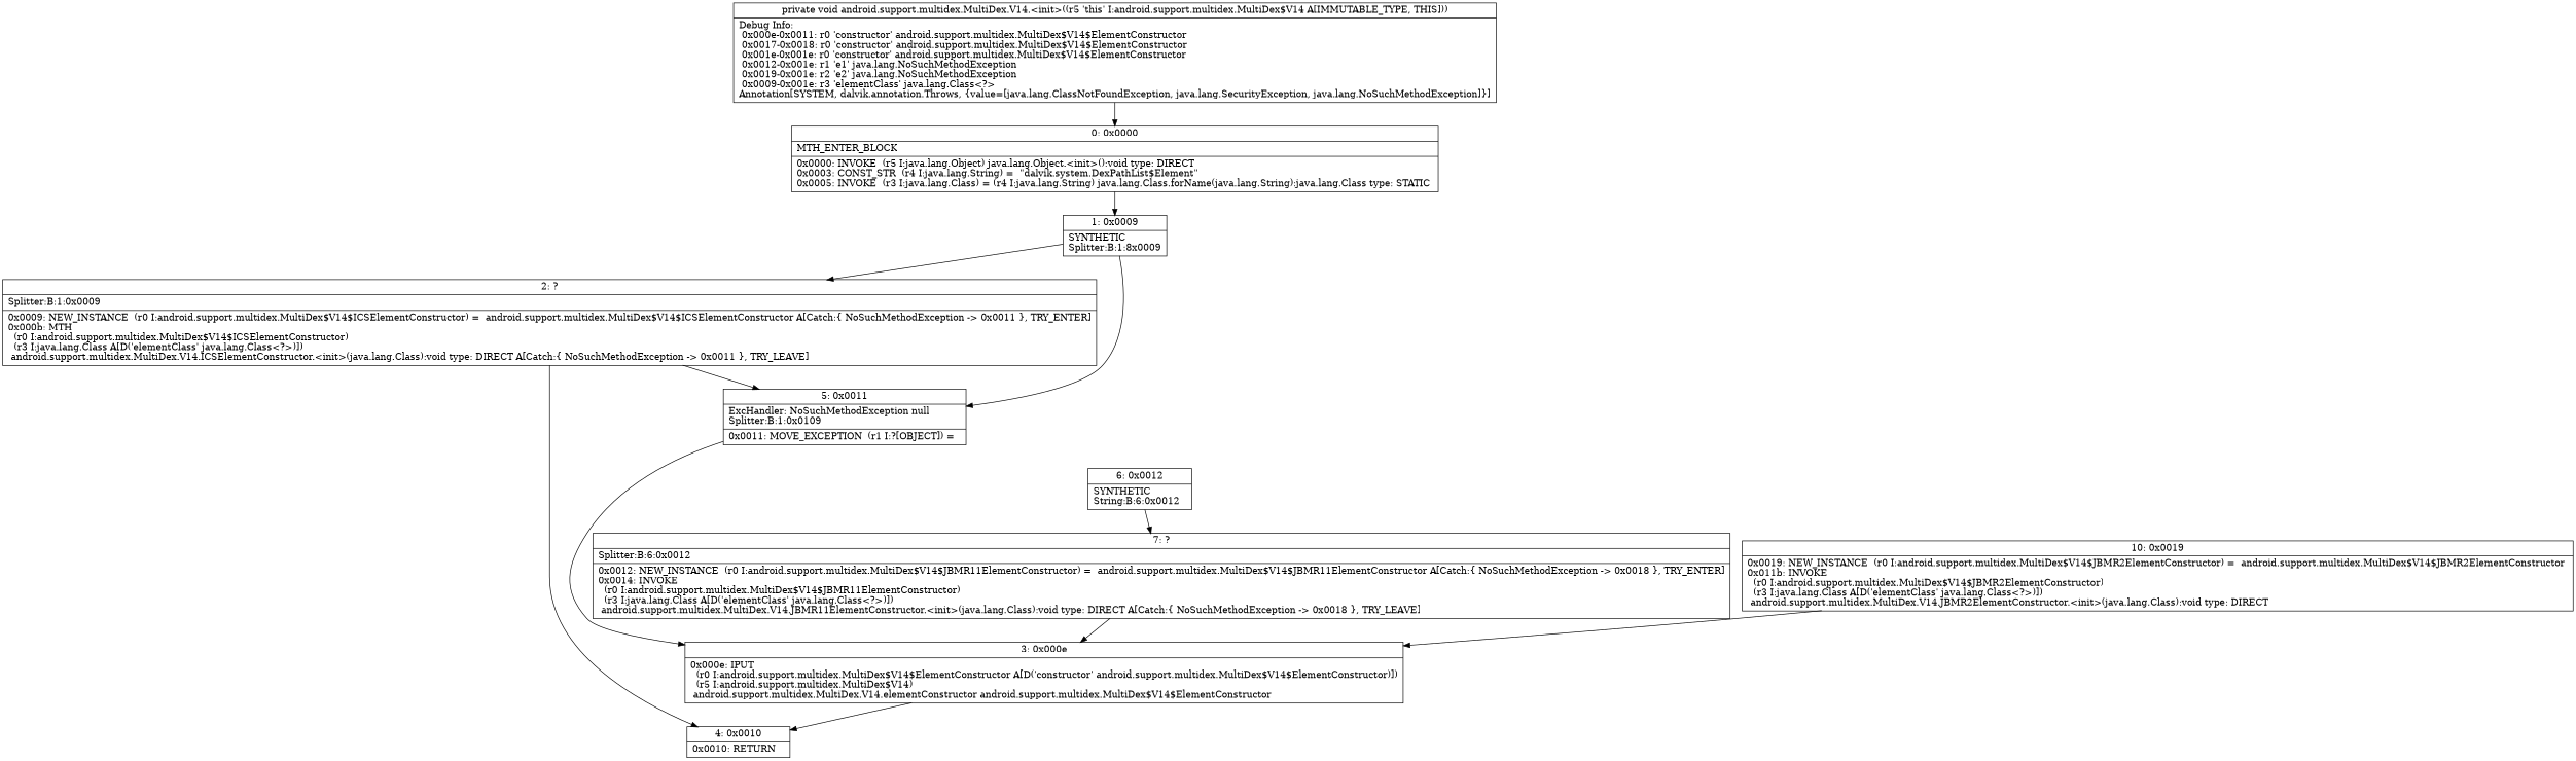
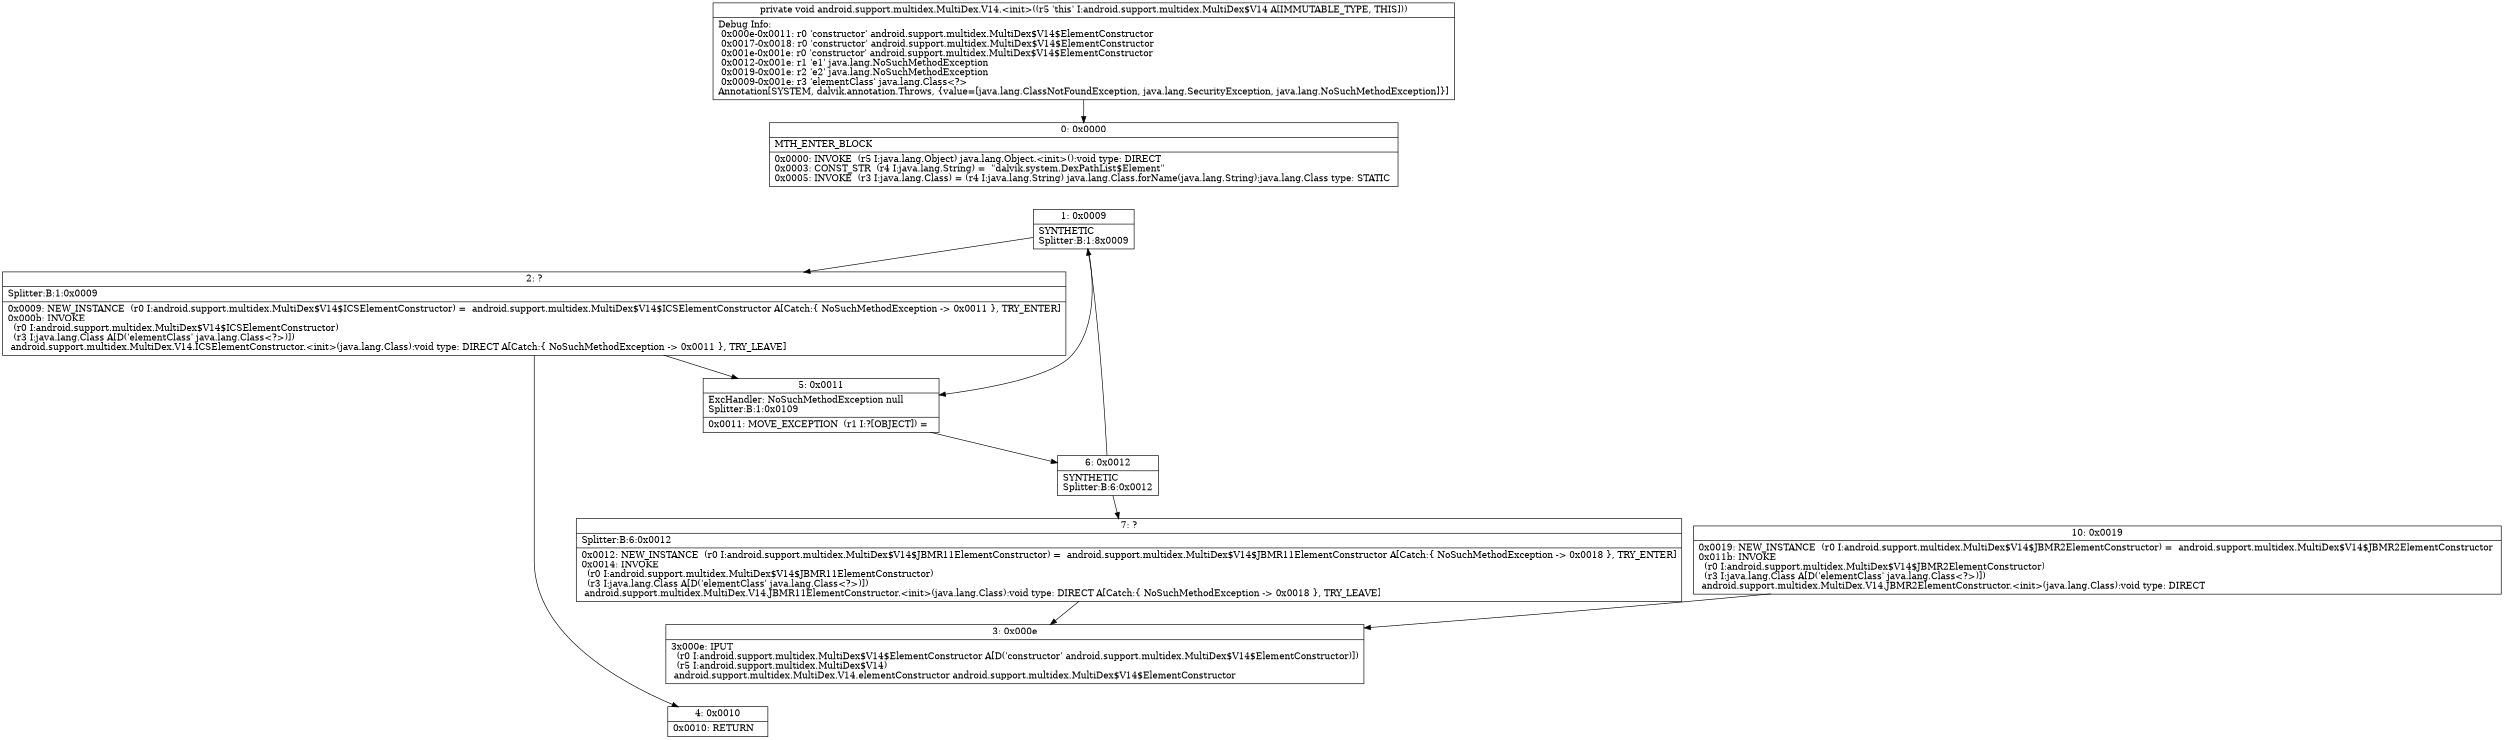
  digraph {
    node [shape=record]
    n1 [label="{0\:\ 0x0000|MTH_ENTER_BLOCK\l|0x0000: INVOKE  (r5 I:java.lang.Object) java.lang.Object.\<init\>():void type: DIRECT \l0x0003: CONST_STR  (r4 I:java.lang.String) =  \"dalvik.system.DexPathList$Element\" \l0x0005: INVOKE  (r3 I:java.lang.Class) = (r4 I:java.lang.String) java.lang.Class.forName(java.lang.String):java.lang.Class type: STATIC \l}"]
    n2 [label="{1\:\ 0x0009|SYNTHETIC\lSplitter:B:1:8x0009\l}"]
-   n3 [label="{2\:\ ?|Splitter:B:1:0x0009\l|0x0009: NEW_INSTANCE  (r0 I:android.support.multidex.MultiDex$V14$ICSElementConstructor) =  android.support.multidex.MultiDex$V14$ICSElementConstructor A[Catch:\{ NoSuchMethodException \-\> 0x0011 \}, TRY_ENTER]\l0x000b: MTH  \l  (r0 I:android.support.multidex.MultiDex$V14$ICSElementConstructor)\l  (r3 I:java.lang.Class A[D('elementClass' java.lang.Class\<?\>)])\l android.support.multidex.MultiDex.V14.ICSElementConstructor.\<init\>(java.lang.Class):void type: DIRECT A[Catch:\{ NoSuchMethodException \-\> 0x0011 \}, TRY_LEAVE]\l}"]
+   n3 [label="{2\:\ ?|Splitter:B:1:0x0009\l|0x0009: NEW_INSTANCE  (r0 I:android.support.multidex.MultiDex$V14$ICSElementConstructor) =  android.support.multidex.MultiDex$V14$ICSElementConstructor A[Catch:\{ NoSuchMethodException \-\> 0x0011 \}, TRY_ENTER]\l0x000b: INVOKE  \l  (r0 I:android.support.multidex.MultiDex$V14$ICSElementConstructor)\l  (r3 I:java.lang.Class A[D('elementClass' java.lang.Class\<?\>)])\l android.support.multidex.MultiDex.V14.ICSElementConstructor.\<init\>(java.lang.Class):void type: DIRECT A[Catch:\{ NoSuchMethodException \-\> 0x0011 \}, TRY_LEAVE]\l}"]
    n4 [label="{5\:\ 0x0011|ExcHandler: NoSuchMethodException null\lSplitter:B:1:0x0109\l|0x0011: MOVE_EXCEPTION  (r1 I:?[OBJECT]) =  \l}"]
    n5 [label="{4\:\ 0x0010|0x0010: RETURN   \l}"]
-   n6 [label="{6\:\ 0x0012|SYNTHETIC\lString:B:6:0x0012\l}"]
-   n7 [label="{3\:\ 0x000e|0x000e: IPUT  \l  (r0 I:android.support.multidex.MultiDex$V14$ElementConstructor A[D('constructor' android.support.multidex.MultiDex$V14$ElementConstructor)])\l  (r5 I:android.support.multidex.MultiDex$V14)\l android.support.multidex.MultiDex.V14.elementConstructor android.support.multidex.MultiDex$V14$ElementConstructor \l}"]
+   n6 [label="{6\:\ 0x0012|SYNTHETIC\lSplitter:B:6:0x0012\l}"]
+   n7 [label="{3\:\ 0x000e|3x000e: IPUT  \l  (r0 I:android.support.multidex.MultiDex$V14$ElementConstructor A[D('constructor' android.support.multidex.MultiDex$V14$ElementConstructor)])\l  (r5 I:android.support.multidex.MultiDex$V14)\l android.support.multidex.MultiDex.V14.elementConstructor android.support.multidex.MultiDex$V14$ElementConstructor \l}"]
    n8 [label="{7\:\ ?|Splitter:B:6:0x0012\l|0x0012: NEW_INSTANCE  (r0 I:android.support.multidex.MultiDex$V14$JBMR11ElementConstructor) =  android.support.multidex.MultiDex$V14$JBMR11ElementConstructor A[Catch:\{ NoSuchMethodException \-\> 0x0018 \}, TRY_ENTER]\l0x0014: INVOKE  \l  (r0 I:android.support.multidex.MultiDex$V14$JBMR11ElementConstructor)\l  (r3 I:java.lang.Class A[D('elementClass' java.lang.Class\<?\>)])\l android.support.multidex.MultiDex.V14.JBMR11ElementConstructor.\<init\>(java.lang.Class):void type: DIRECT A[Catch:\{ NoSuchMethodException \-\> 0x0018 \}, TRY_LEAVE]\l}"]
    n9 [label="{10\:\ 0x0019|0x0019: NEW_INSTANCE  (r0 I:android.support.multidex.MultiDex$V14$JBMR2ElementConstructor) =  android.support.multidex.MultiDex$V14$JBMR2ElementConstructor \l0x011b: INVOKE  \l  (r0 I:android.support.multidex.MultiDex$V14$JBMR2ElementConstructor)\l  (r3 I:java.lang.Class A[D('elementClass' java.lang.Class\<?\>)])\l android.support.multidex.MultiDex.V14.JBMR2ElementConstructor.\<init\>(java.lang.Class):void type: DIRECT \l}"]
    n10 [label="{private void android.support.multidex.MultiDex.V14.\<init\>((r5 'this' I:android.support.multidex.MultiDex$V14 A[IMMUTABLE_TYPE, THIS]))  | Debug Info:\l  0x000e\-0x0011: r0 'constructor' android.support.multidex.MultiDex$V14$ElementConstructor\l  0x0017\-0x0018: r0 'constructor' android.support.multidex.MultiDex$V14$ElementConstructor\l  0x001e\-0x001e: r0 'constructor' android.support.multidex.MultiDex$V14$ElementConstructor\l  0x0012\-0x001e: r1 'e1' java.lang.NoSuchMethodException\l  0x0019\-0x001e: r2 'e2' java.lang.NoSuchMethodException\l  0x0009\-0x001e: r3 'elementClass' java.lang.Class\<?\>\lAnnotation[SYSTEM, dalvik.annotation.Throws, \{value=[java.lang.ClassNotFoundException, java.lang.SecurityException, java.lang.NoSuchMethodException]\}]\l}"]
-   n1 -> n2
+   n6 -> n2
    n2 -> n3
    n2 -> n4
    n3 -> n4
    n3 -> n5
-   n4 -> n7
+   n4 -> n6
    n6 -> n8
-   n7 -> n5
    n8 -> n7
    n9 -> n7
    n10 -> n1
  }
